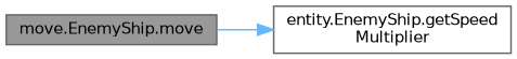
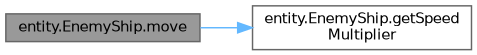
  digraph {
    rankdir=LR
    node [fontname=Helvetica fontsize=10 shape=box style=filled]
-   n1 [color=gray40 fillcolor=grey60 fontcolor=black height=0.2 label="move.EnemyShip.move" width=0.4]
+   n1 [color=gray40 fillcolor=grey60 fontcolor=black height=0.2 label="entity.EnemyShip.move" width=0.4]
    n2 [color=grey40 fillcolor=white height=0.2 label="entity.EnemyShip.getSpeed\lMultiplier" width=0.4]
    n1 -> n2 [color=steelblue1 fontname=Helvetica fontsize=10 labelfontname=Helvetica labelfontsize=10 style=solid]
  }
